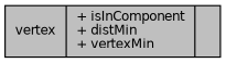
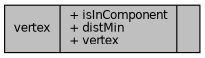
  digraph {
    rankdir=LR
-   n1 [color=black fillcolor=grey75 fontcolor=black fontname=Helvetica fontsize=10 height=0.2 label="{vertex\n|+ isInComponent\l+ distMin\l+ vertexMin\l|}" shape=record style=filled width=0.4]
+   n1 [color=black fillcolor=grey75 fontcolor=black fontname=Helvetica fontsize=10 height=0.2 label="{vertex\n|+ isInComponent\l+ distMin\l+ vertex\l|}" shape=record style=filled width=0.4]
  }
